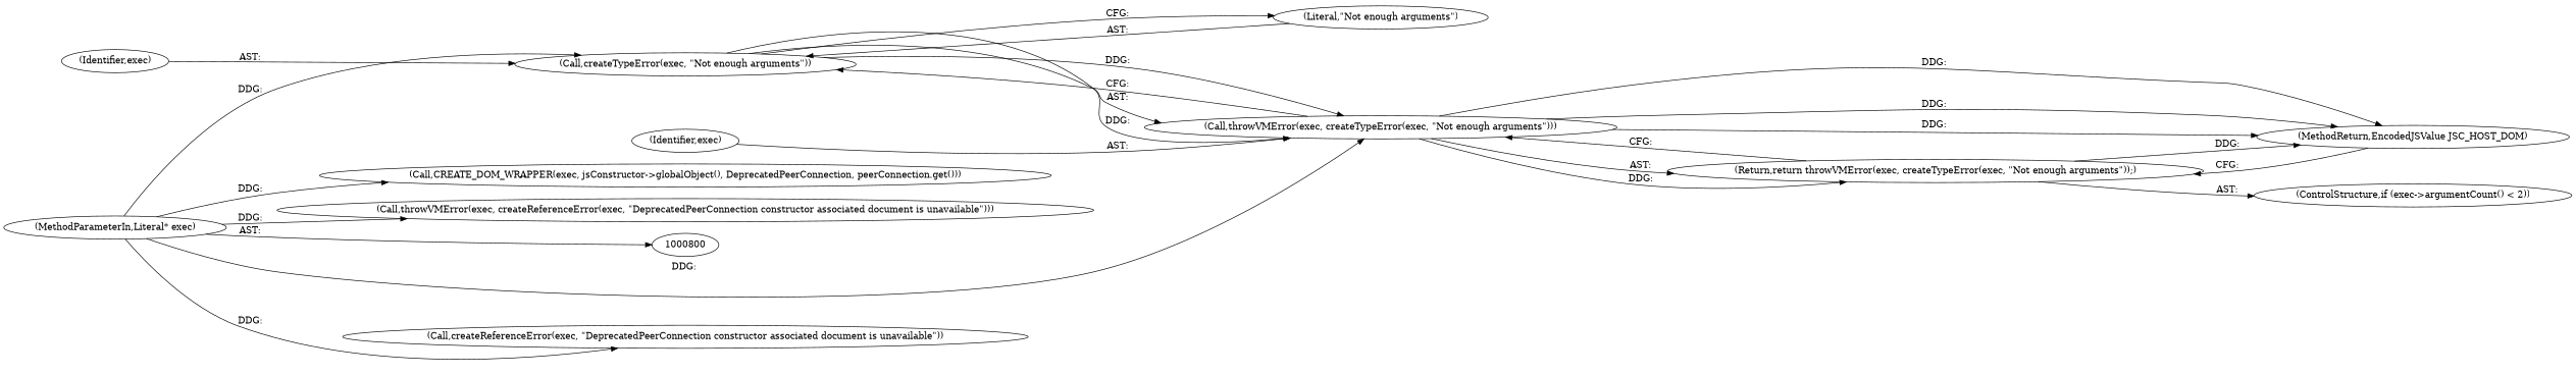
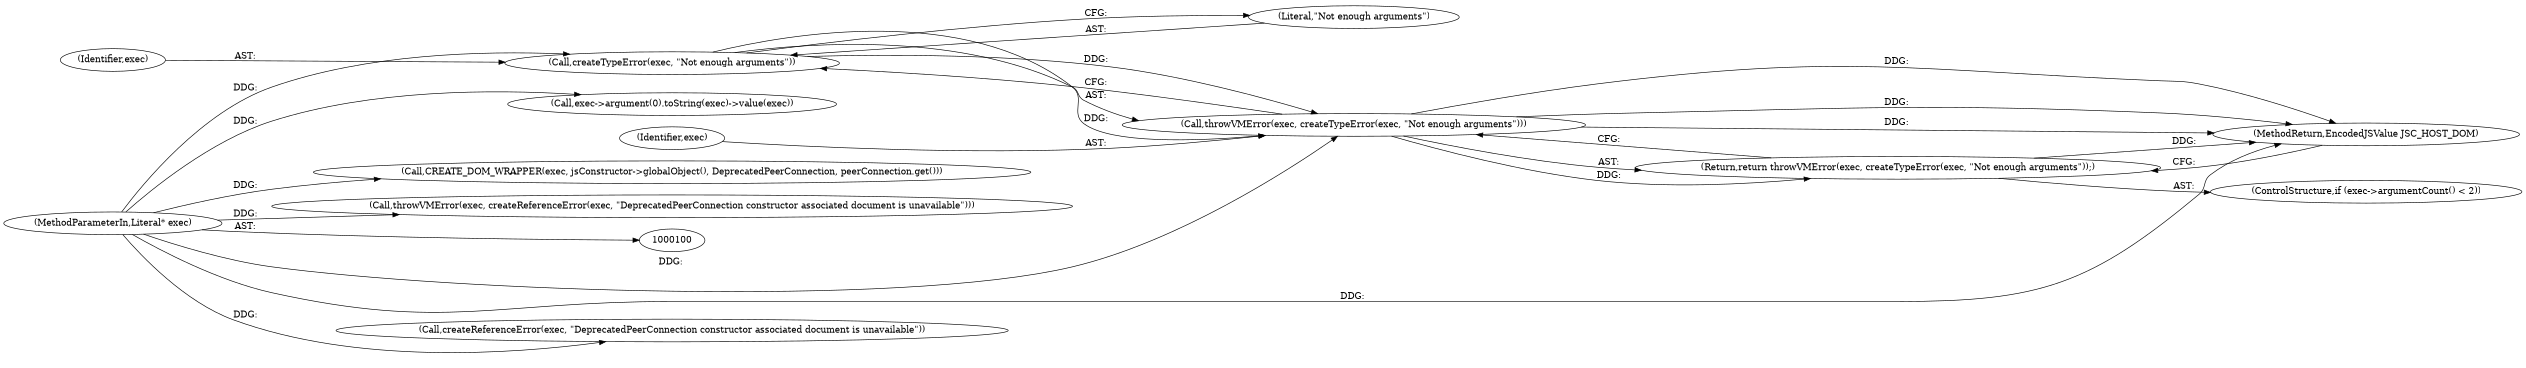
  digraph {
    rankdir=LR
    n1 [label="(Call,createTypeError(exec, \"Not enough arguments\"))"]
    n2 [label="(Call,throwVMError(exec, createTypeError(exec, \"Not enough arguments\")))"]
    n3 [label="(Literal,\"Not enough arguments\")"]
    n4 [label="(MethodReturn,EncodedJSValue JSC_HOST_DOM)"]
    n5 [label="(Return,return throwVMError(exec, createTypeError(exec, \"Not enough arguments\"));)"]
    n6 [label="(MethodParameterIn,Literal* exec)"]
    n7 [label="(Call,createReferenceError(exec, \"DeprecatedPeerConnection constructor associated document is unavailable\"))"]
+   n8 [label="(Call,exec->argument(0).toString(exec)->value(exec))"]
    n9 [label="(Call,CREATE_DOM_WRAPPER(exec, jsConstructor->globalObject(), DeprecatedPeerConnection, peerConnection.get()))"]
    n10 [label="(Call,throwVMError(exec, createReferenceError(exec, \"DeprecatedPeerConnection constructor associated document is unavailable\")))"]
-   1000100 [label=1000800]
+   1000100
    n12 [label="(ControlStructure,if (exec->argumentCount() < 2))"]
    n13 [label="(Identifier,exec)"]
    n14 [label="(Identifier,exec)"]
    n1 -> n2 [label="AST: "]
    n1 -> n2 [label="DDG: "]
    n1 -> n2 [label="DDG: "]
    n1 -> n3 [label="CFG: "]
    n2 -> n1 [label="CFG: "]
    n2 -> n4 [label="DDG: "]
    n2 -> n4 [label="DDG: "]
    n2 -> n4 [label="DDG: "]
    n2 -> n5 [label="AST: "]
    n2 -> n5 [label="DDG: "]
    n3 -> n1 [label="AST: "]
    n4 -> n5 [label="CFG: "]
    n5 -> n2 [label="CFG: "]
    n5 -> n4 [label="DDG: "]
    n5 -> n12 [label="AST: "]
    n6 -> n1 [label="DDG: "]
    n6 -> n2 [label="DDG: "]
+   n6 -> n4 [label="DDG: "]
    n6 -> n7 [label="DDG: "]
+   n6 -> n8 [label="DDG: "]
    n6 -> n9 [label="DDG: "]
    n6 -> n10 [label="DDG: "]
    n6 -> 1000100 [label="AST: "]
    n13 -> n1 [label="AST: "]
    n14 -> n2 [label="AST: "]
  }
